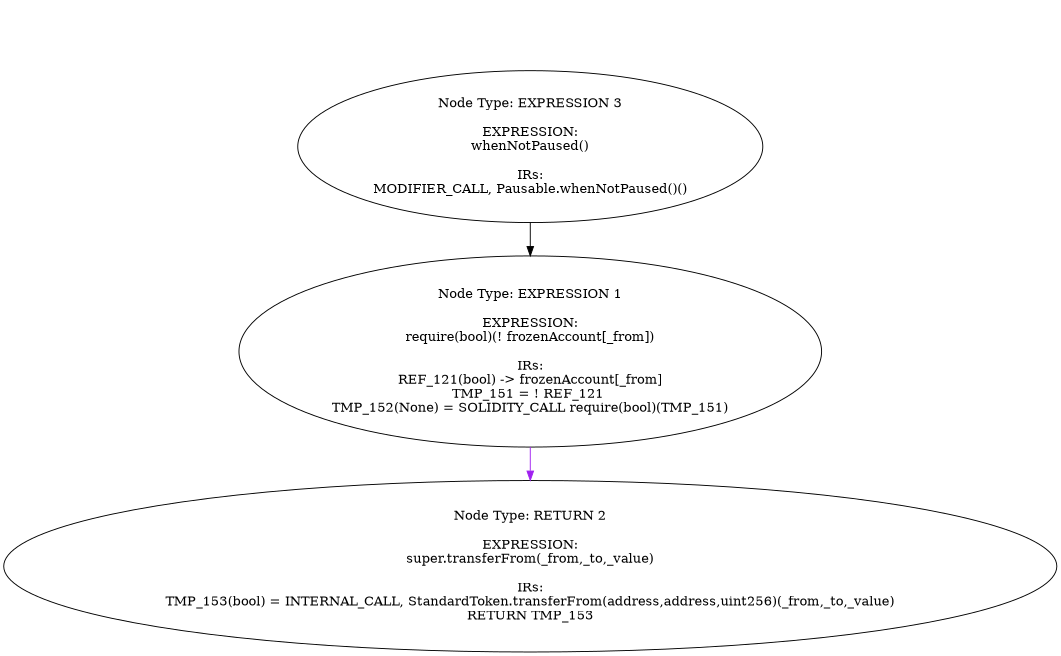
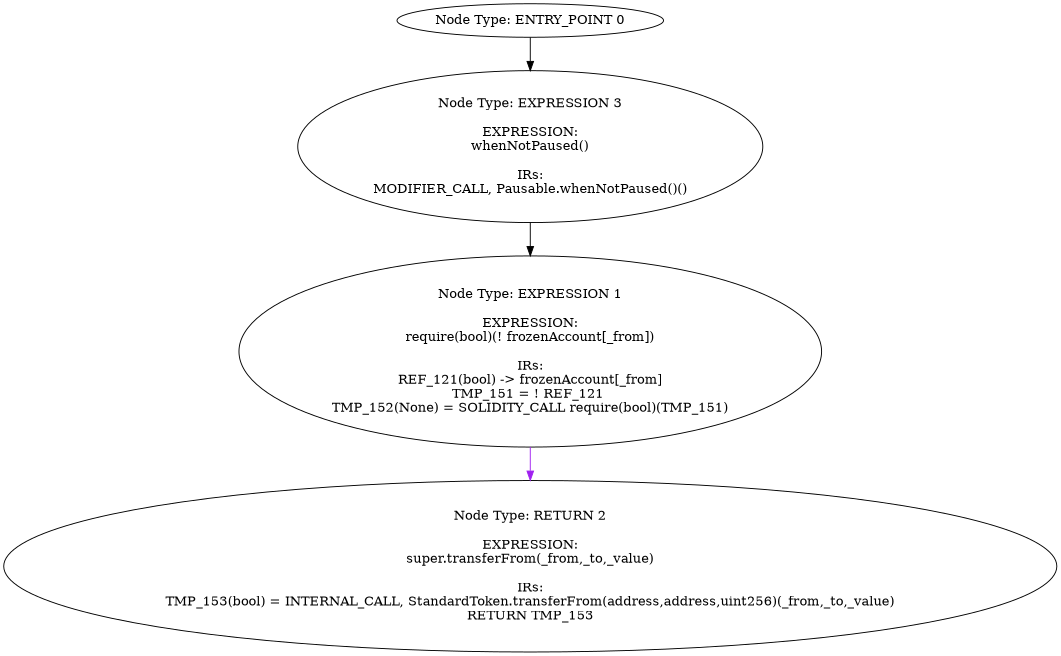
  digraph {
    edge [color=black]
+   n1 [label="Node Type: ENTRY_POINT 0\n"]
    n2 [label="Node Type: EXPRESSION 3\n\nEXPRESSION:\nwhenNotPaused()\n\nIRs:\nMODIFIER_CALL, Pausable.whenNotPaused()()"]
    n3 [label="Node Type: EXPRESSION 1\n\nEXPRESSION:\nrequire(bool)(! frozenAccount[_from])\n\nIRs:\nREF_121(bool) -> frozenAccount[_from]\nTMP_151 = ! REF_121 \nTMP_152(None) = SOLIDITY_CALL require(bool)(TMP_151)"]
    n4 [label="Node Type: RETURN 2\n\nEXPRESSION:\nsuper.transferFrom(_from,_to,_value)\n\nIRs:\nTMP_153(bool) = INTERNAL_CALL, StandardToken.transferFrom(address,address,uint256)(_from,_to,_value)\nRETURN TMP_153"]
+   n1 -> n2
    n2 -> n3
    n3 -> n4 [color=purple]
  }
